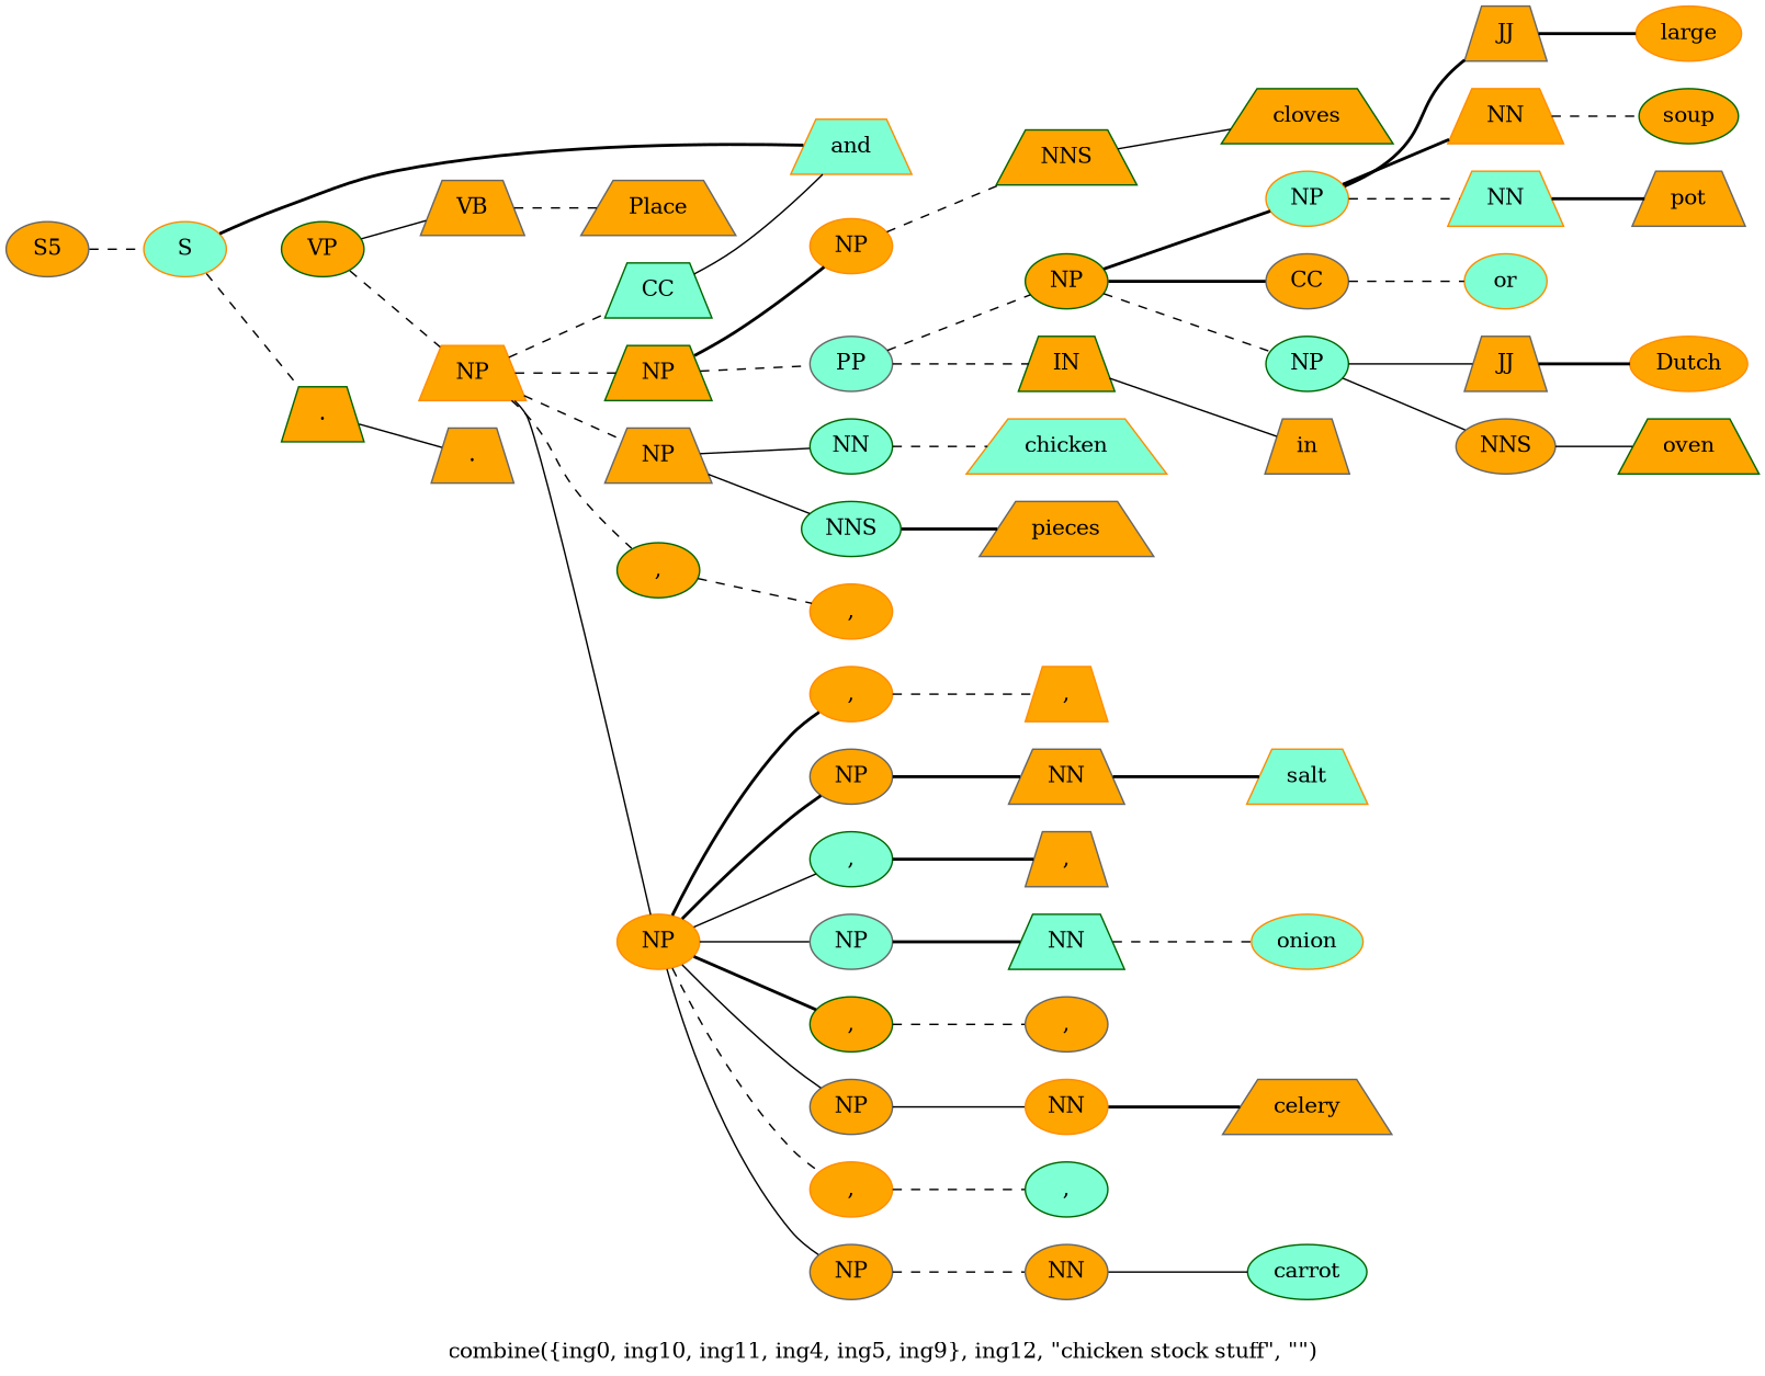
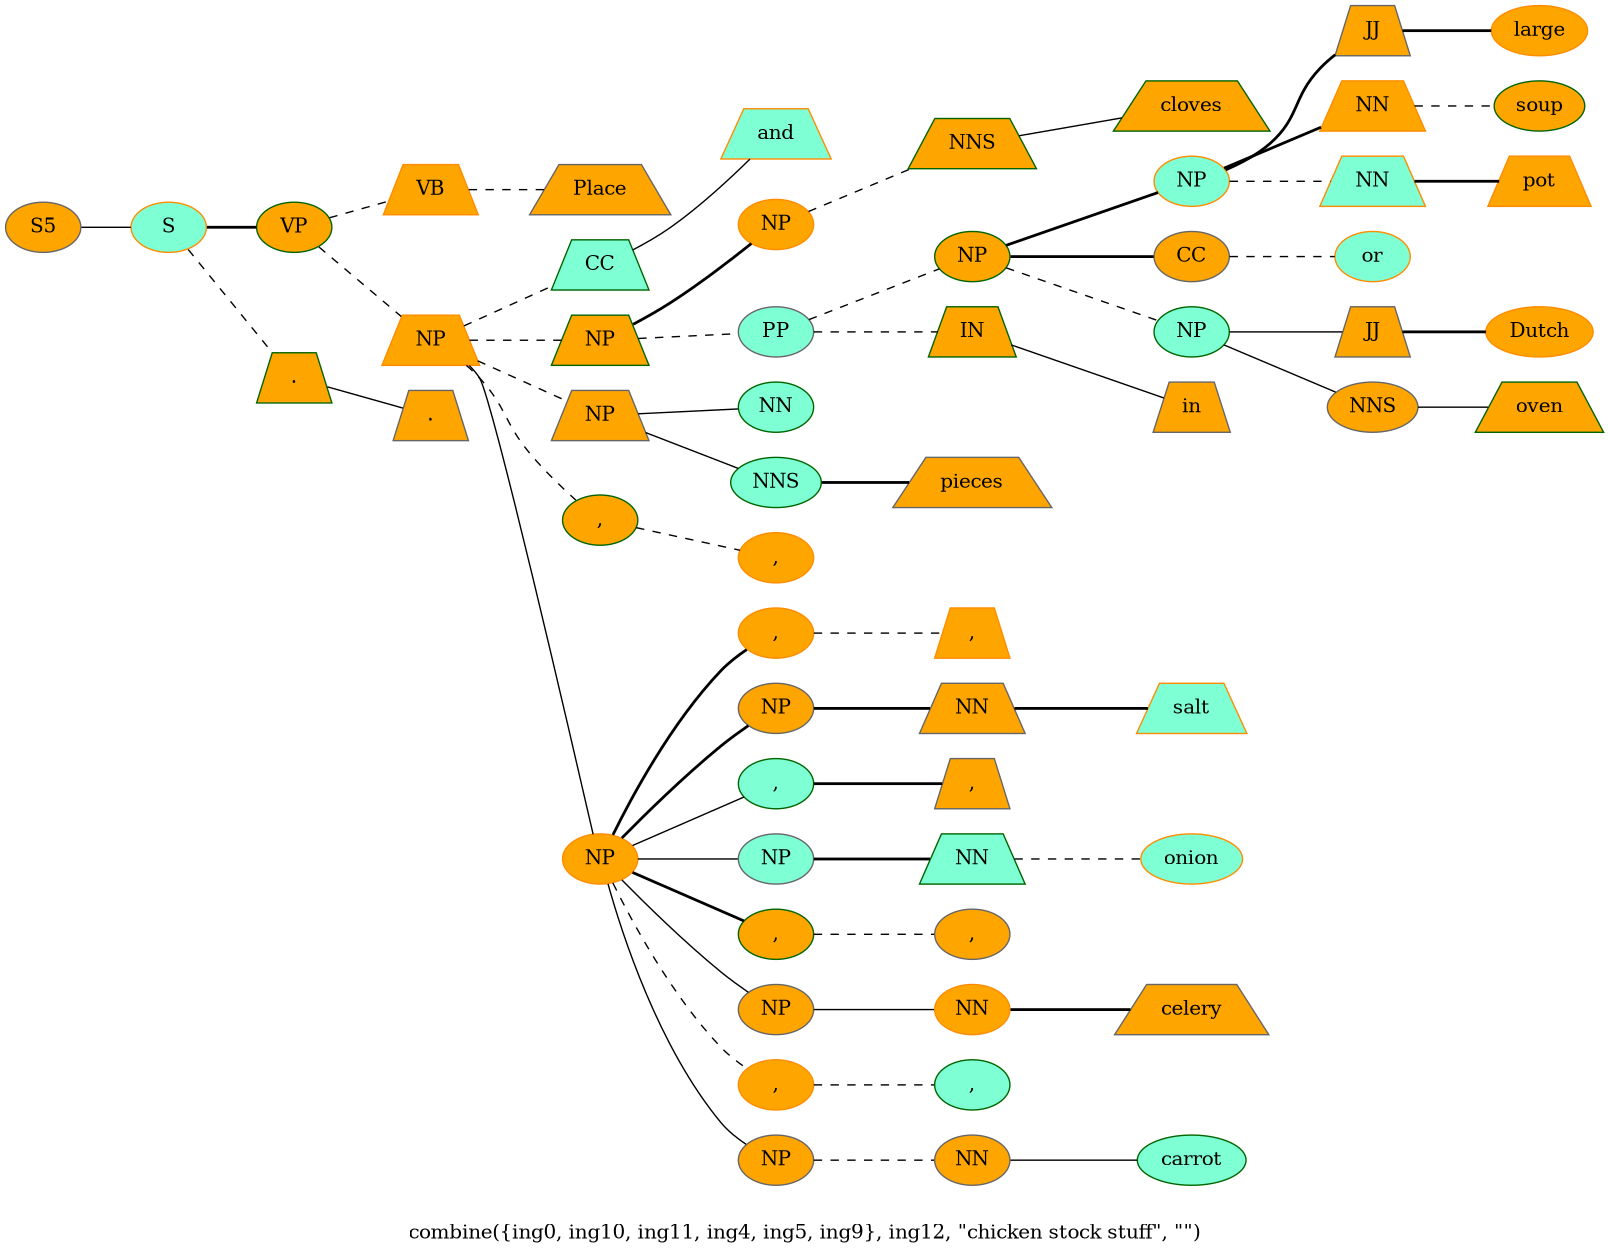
  graph {
    label="combine({ing0, ing10, ing11, ing4, ing5, ing9}, ing12, \"chicken stock stuff\", \"\")"
    rankdir=LR
    node [color=darkorange fillcolor=orange shape=ellipse style=filled]
    edge [style=dashed]
    n1 [color=gray40 label=S5]
    n2 [fillcolor=aquamarine label=S]
    n3 [color=darkgreen label=VP]
    n4 [color=darkgreen label="." shape=trapezium]
-   n5 [color=gray40 label=VB shape=trapezium]
+   n5 [label=VB shape=trapezium]
    n6 [label=NP shape=trapezium]
    n7 [color=gray40 label="." shape=trapezium]
    n8 [color=gray40 label=Place shape=trapezium]
    n9 [color=gray40 label=NP shape=trapezium]
    n10 [color=darkgreen label=","]
    n11 [label=NP]
    n12 [color=darkgreen fillcolor=aquamarine label=CC shape=trapezium]
    n13 [color=darkgreen label=NP shape=trapezium]
    n14 [color=darkgreen fillcolor=aquamarine label=NN]
    n15 [color=darkgreen fillcolor=aquamarine label=NNS]
    n16 [label=","]
    n17 [color=gray40 fillcolor=aquamarine label=NP]
    n18 [color=darkgreen label=","]
    n19 [color=gray40 label=NP]
    n20 [label=","]
    n21 [color=gray40 label=NP]
    n22 [label=","]
    n23 [color=gray40 label=NP]
    n24 [color=darkgreen fillcolor=aquamarine label=","]
    n25 [fillcolor=aquamarine label=and shape=trapezium]
    n26 [label=NP]
    n27 [color=gray40 fillcolor=aquamarine label=PP]
-   n28 [fillcolor=aquamarine label=chicken shape=trapezium]
    n29 [color=gray40 label=pieces shape=trapezium]
    n30 [color=darkgreen fillcolor=aquamarine label=NN shape=trapezium]
    n31 [color=gray40 label=","]
    n32 [label=NN]
    n33 [color=darkgreen fillcolor=aquamarine label=","]
    n34 [color=gray40 label=NN]
    n35 [label="," shape=trapezium]
    n36 [color=gray40 label=NN shape=trapezium]
    n37 [color=gray40 label="," shape=trapezium]
    n38 [fillcolor=aquamarine label=onion]
    n39 [color=gray40 label=celery shape=trapezium]
    n40 [color=darkgreen fillcolor=aquamarine label=carrot]
    n41 [fillcolor=aquamarine label=salt shape=trapezium]
    n42 [color=darkgreen label=NNS shape=trapezium]
    n43 [color=darkgreen label=IN shape=trapezium]
    n44 [color=darkgreen label=NP]
    n45 [color=darkgreen label=cloves shape=trapezium]
    n46 [color=gray40 label=in shape=trapezium]
    n47 [fillcolor=aquamarine label=NP]
    n48 [color=gray40 label=CC]
    n49 [color=darkgreen fillcolor=aquamarine label=NP]
    n50 [color=gray40 label=JJ shape=trapezium]
    n51 [label=NN shape=trapezium]
    n52 [fillcolor=aquamarine label=NN shape=trapezium]
    n53 [fillcolor=aquamarine label=or]
    n54 [color=gray40 label=JJ shape=trapezium]
    n55 [color=gray40 label=NNS]
    n56 [label=large]
    n57 [color=darkgreen label=soup]
-   n58 [color=gray40 label=pot shape=trapezium]
+   n58 [label=pot shape=trapezium]
    n59 [label=Dutch]
    n60 [color=darkgreen label=oven shape=trapezium]
-   n1 -- n2
-   n2 -- n25 [style=bold]
+   n1 -- n2 [style=solid]
+   n2 -- n3 [style=bold]
    n2 -- n4
-   n3 -- n5 [style=solid]
+   n3 -- n5
    n3 -- n6
    n4 -- n7 [style=solid]
    n5 -- n8
    n6 -- n9
    n6 -- n10
    n6 -- n11 [style=solid]
    n6 -- n12
    n6 -- n13
    n9 -- n14 [style=solid]
    n9 -- n15 [style=solid]
    n10 -- n16
    n11 -- n17 [style=solid]
    n11 -- n18 [style=bold]
    n11 -- n19 [style=solid]
    n11 -- n20
    n11 -- n21 [style=solid]
    n11 -- n22 [style=bold]
    n11 -- n23 [style=bold]
    n11 -- n24 [style=solid]
    n12 -- n25 [style=solid]
    n13 -- n26 [style=bold]
    n13 -- n27
-   n14 -- n28
    n15 -- n29 [style=bold]
    n17 -- n30 [style=bold]
    n18 -- n31
    n19 -- n32 [style=solid]
    n20 -- n33
    n21 -- n34
    n22 -- n35
    n23 -- n36 [style=bold]
    n24 -- n37 [style=bold]
    n26 -- n42
    n27 -- n43
    n27 -- n44
    n30 -- n38
    n32 -- n39 [style=bold]
    n34 -- n40 [style=solid]
    n36 -- n41 [style=bold]
    n42 -- n45 [style=solid]
    n43 -- n46 [style=solid]
    n44 -- n47 [style=bold]
    n44 -- n48 [style=bold]
    n44 -- n49
    n47 -- n50 [style=bold]
    n47 -- n51 [style=bold]
    n47 -- n52
    n48 -- n53
    n49 -- n54 [style=solid]
    n49 -- n55 [style=solid]
    n50 -- n56 [style=bold]
    n51 -- n57
    n52 -- n58 [style=bold]
    n54 -- n59 [style=bold]
    n55 -- n60 [style=solid]
  }
